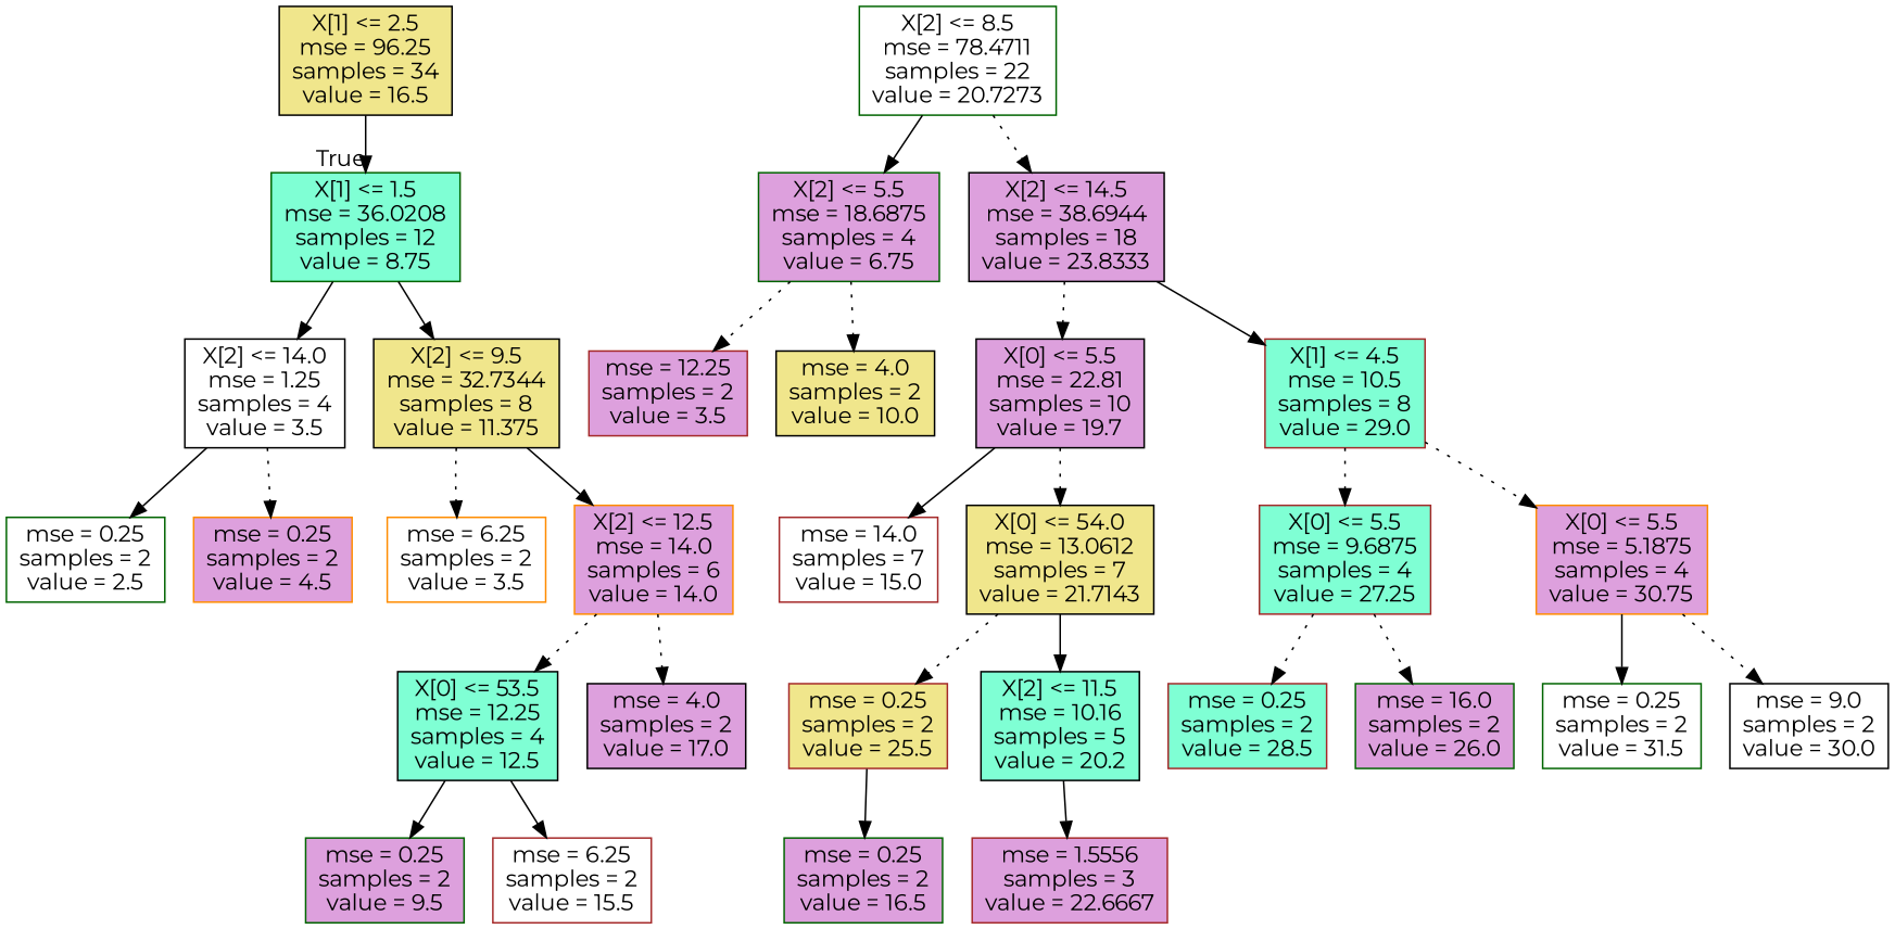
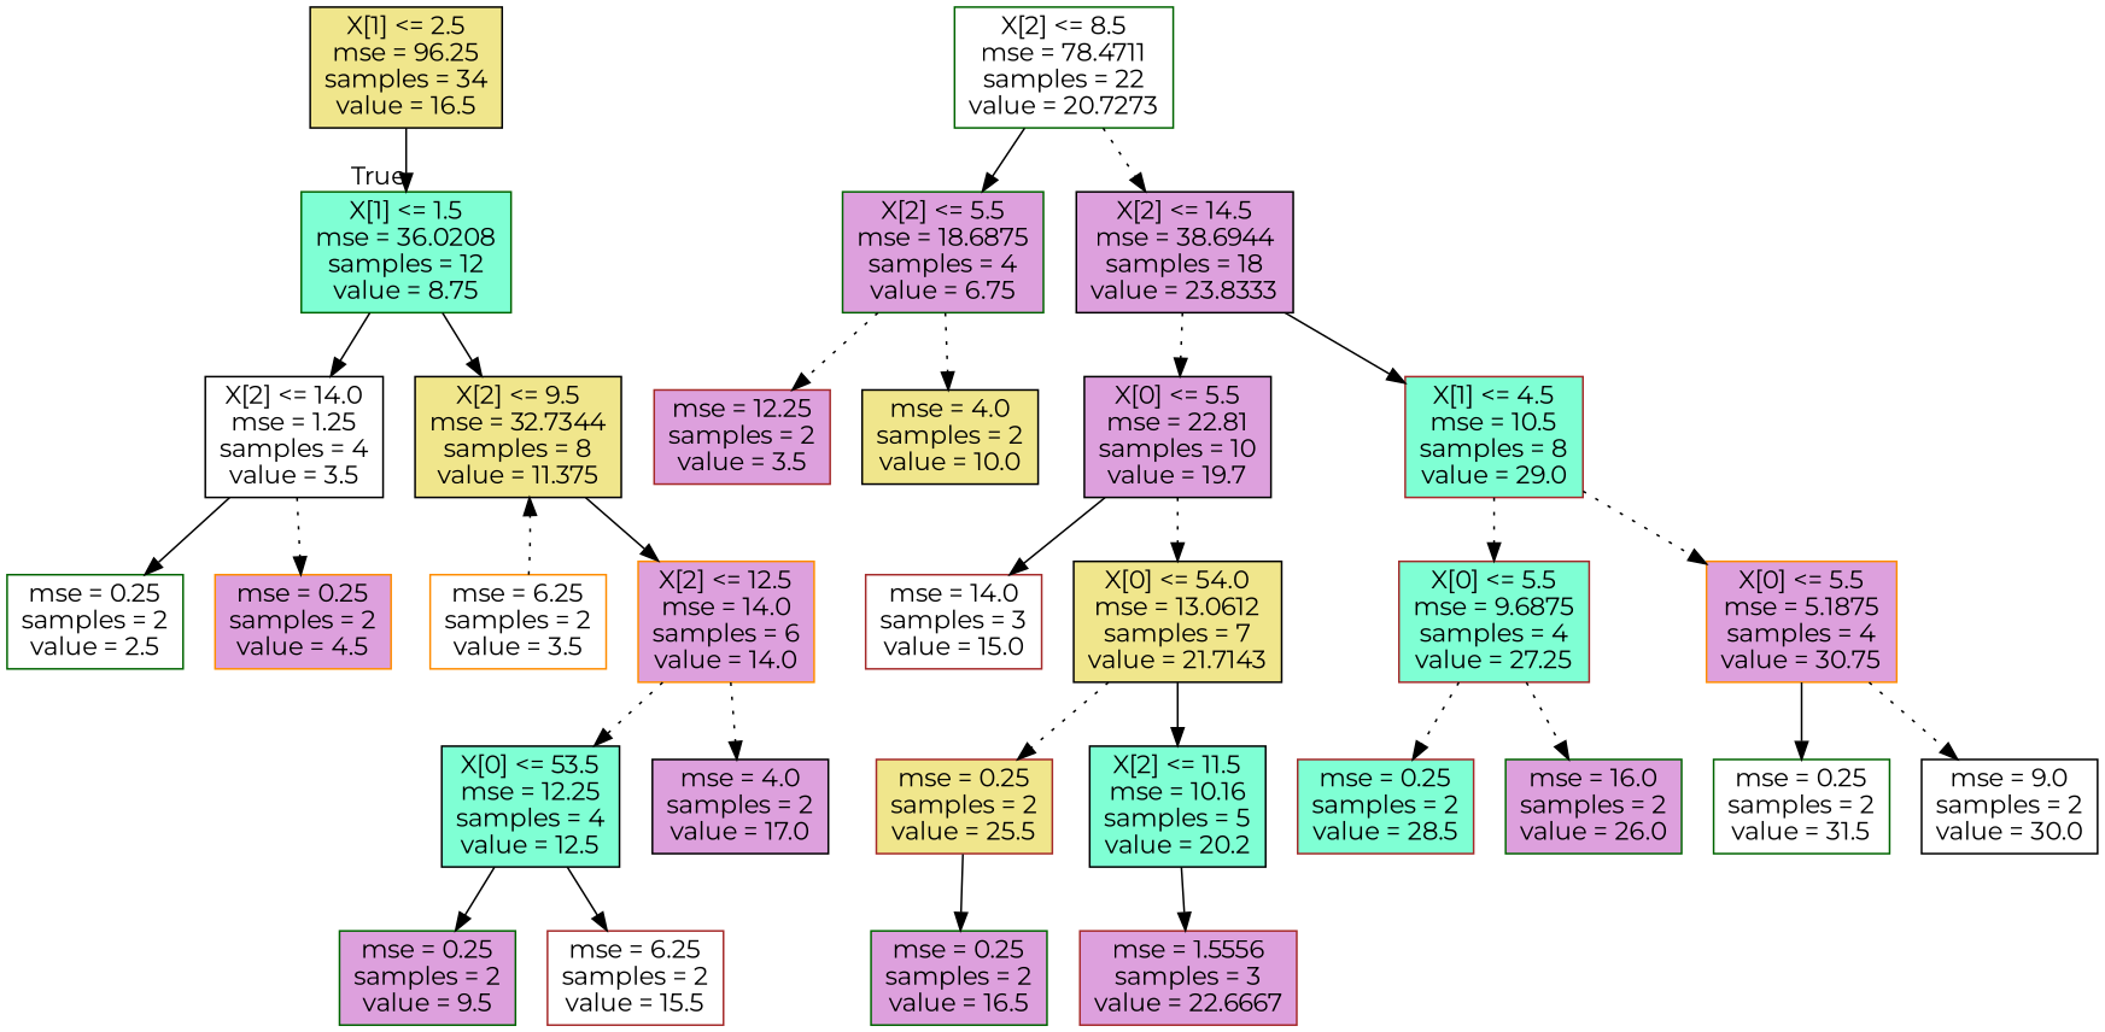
  digraph {
    fontname=Montserrat
    node [color=black fillcolor=plum fontname=Montserrat shape=box style=filled]
    edge [fontname=Montserrat style=dotted]
    n1 [fillcolor=khaki label="X[1] <= 2.5\nmse = 96.25\nsamples = 34\nvalue = 16.5"]
    n2 [color=darkgreen fillcolor=aquamarine label="X[1] <= 1.5\nmse = 36.0208\nsamples = 12\nvalue = 8.75"]
    n3 [fillcolor=white label="X[2] <= 14.0\nmse = 1.25\nsamples = 4\nvalue = 3.5"]
    n4 [fillcolor=khaki label="X[2] <= 9.5\nmse = 32.7344\nsamples = 8\nvalue = 11.375"]
    n5 [color=darkgreen fillcolor=white label="X[2] <= 8.5\nmse = 78.4711\nsamples = 22\nvalue = 20.7273"]
    n6 [color=darkgreen label="X[2] <= 5.5\nmse = 18.6875\nsamples = 4\nvalue = 6.75"]
    n7 [label="X[2] <= 14.5\nmse = 38.6944\nsamples = 18\nvalue = 23.8333"]
    n8 [color=darkgreen fillcolor=white label="mse = 0.25\nsamples = 2\nvalue = 2.5"]
    n9 [color=darkorange label="mse = 0.25\nsamples = 2\nvalue = 4.5"]
    n10 [color=darkorange fillcolor=white label="mse = 6.25\nsamples = 2\nvalue = 3.5"]
    n11 [color=darkorange label="X[2] <= 12.5\nmse = 14.0\nsamples = 6\nvalue = 14.0"]
    n12 [fillcolor=aquamarine label="X[0] <= 53.5\nmse = 12.25\nsamples = 4\nvalue = 12.5"]
    n13 [label="mse = 4.0\nsamples = 2\nvalue = 17.0"]
    n14 [color=darkgreen label="mse = 0.25\nsamples = 2\nvalue = 9.5"]
    n15 [color=brown fillcolor=white label="mse = 6.25\nsamples = 2\nvalue = 15.5"]
    n16 [color=brown label="mse = 12.25\nsamples = 2\nvalue = 3.5"]
    n17 [fillcolor=khaki label="mse = 4.0\nsamples = 2\nvalue = 10.0"]
    n18 [label="X[0] <= 5.5\nmse = 22.81\nsamples = 10\nvalue = 19.7"]
    n19 [color=brown fillcolor=aquamarine label="X[1] <= 4.5\nmse = 10.5\nsamples = 8\nvalue = 29.0"]
-   n20 [color=brown fillcolor=white label="mse = 14.0\nsamples = 7\nvalue = 15.0"]
+   n20 [color=brown fillcolor=white label="mse = 14.0\nsamples = 3\nvalue = 15.0"]
    n21 [fillcolor=khaki label="X[0] <= 54.0\nmse = 13.0612\nsamples = 7\nvalue = 21.7143"]
    n22 [color=brown fillcolor=aquamarine label="X[0] <= 5.5\nmse = 9.6875\nsamples = 4\nvalue = 27.25"]
    n23 [color=darkorange label="X[0] <= 5.5\nmse = 5.1875\nsamples = 4\nvalue = 30.75"]
    n24 [color=brown fillcolor=khaki label="mse = 0.25\nsamples = 2\nvalue = 25.5"]
    n25 [fillcolor=aquamarine label="X[2] <= 11.5\nmse = 10.16\nsamples = 5\nvalue = 20.2"]
    n26 [color=darkgreen label="mse = 0.25\nsamples = 2\nvalue = 16.5"]
    n27 [color=brown label="mse = 1.5556\nsamples = 3\nvalue = 22.6667"]
    n28 [color=brown fillcolor=aquamarine label="mse = 0.25\nsamples = 2\nvalue = 28.5"]
    n29 [color=darkgreen label="mse = 16.0\nsamples = 2\nvalue = 26.0"]
    n30 [color=darkgreen fillcolor=white label="mse = 0.25\nsamples = 2\nvalue = 31.5"]
    n31 [fillcolor=white label="mse = 9.0\nsamples = 2\nvalue = 30.0"]
    n1 -> n2 [headlabel=True labelangle=45 labeldistance=2.5 style=solid]
    n2 -> n3 [style=solid]
    n2 -> n4 [style=solid]
    n3 -> n8 [style=solid]
    n3 -> n9
-   n4 -> n10
+   n10 -> n4
    n4 -> n11 [style=solid]
    n5 -> n6 [style=solid]
    n5 -> n7
    n6 -> n16
    n6 -> n17
    n7 -> n18
    n7 -> n19 [style=solid]
    n11 -> n12
    n11 -> n13
    n12 -> n14 [style=solid]
    n12 -> n15 [style=solid]
    n18 -> n20 [style=solid]
    n18 -> n21
    n19 -> n22
    n19 -> n23
    n21 -> n24
    n21 -> n25 [style=solid]
    n22 -> n28
    n22 -> n29
    n23 -> n30 [style=solid]
    n23 -> n31
    n24 -> n26 [style=solid]
    n25 -> n27 [style=solid]
  }
